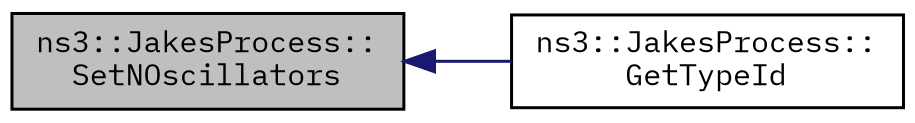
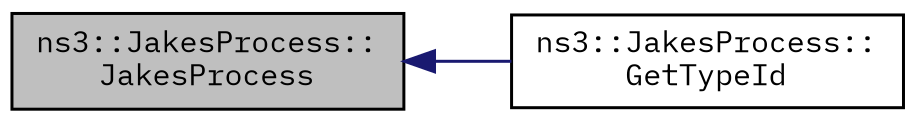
  digraph {
    rankdir=LR
    fontname="IBM Plex Mono"
    node [color=black fontname="IBM Plex Mono" fontsize=10 shape=record style=filled]
-   n1 [fillcolor=grey75 fontcolor=black height=0.2 label="ns3::JakesProcess::\lSetNOscillators" width=0.4]
+   n1 [fillcolor=grey75 fontcolor=black height=0.2 label="ns3::JakesProcess::\lJakesProcess" width=0.4]
    n2 [fillcolor=white height=0.2 label="ns3::JakesProcess::\lGetTypeId" width=0.4]
    n1 -> n2 [color=midnightblue dir=back fontname="IBM Plex Mono" fontsize=10 labelfontname=Helvetica labelfontsize=10 style=solid]
  }
